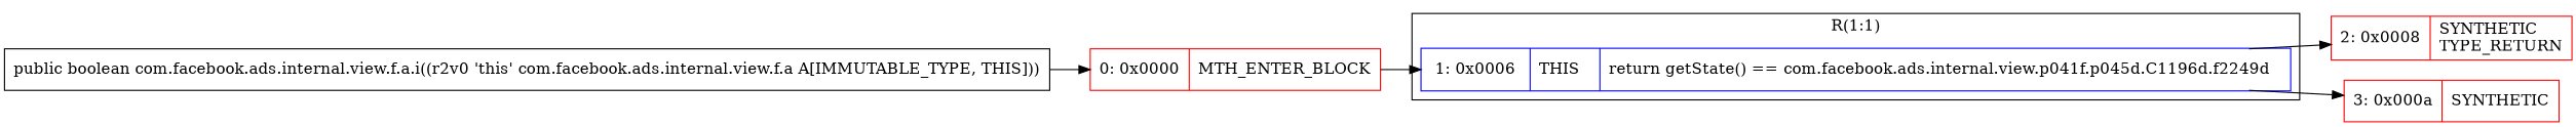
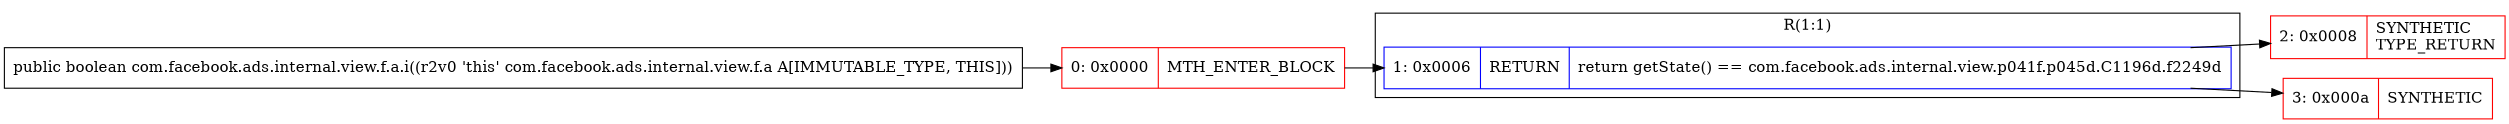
  digraph {
    rankdir=LR
    node [color=red shape=record]
-   n1 [color=blue label="{1\:\ 0x0006|THIS\l|return getState() == com.facebook.ads.internal.view.p041f.p045d.C1196d.f2249d\l}"]
+   n1 [color=blue label="{1\:\ 0x0006|RETURN\l|return getState() == com.facebook.ads.internal.view.p041f.p045d.C1196d.f2249d\l}"]
    n2 [label="{2\:\ 0x0008|SYNTHETIC\lTYPE_RETURN\l}"]
    n3 [label="{3\:\ 0x000a|SYNTHETIC\l}"]
    n4 [label="{0\:\ 0x0000|MTH_ENTER_BLOCK\l}"]
    n5 [label="{public boolean com.facebook.ads.internal.view.f.a.i((r2v0 'this' com.facebook.ads.internal.view.f.a A[IMMUTABLE_TYPE, THIS])) }" color=""]
    subgraph cluster_1 {
      label="R(1:1)"
      n1
    }
    n1 -> n2
    n1 -> n3
    n4 -> n1
    n5 -> n4
  }
